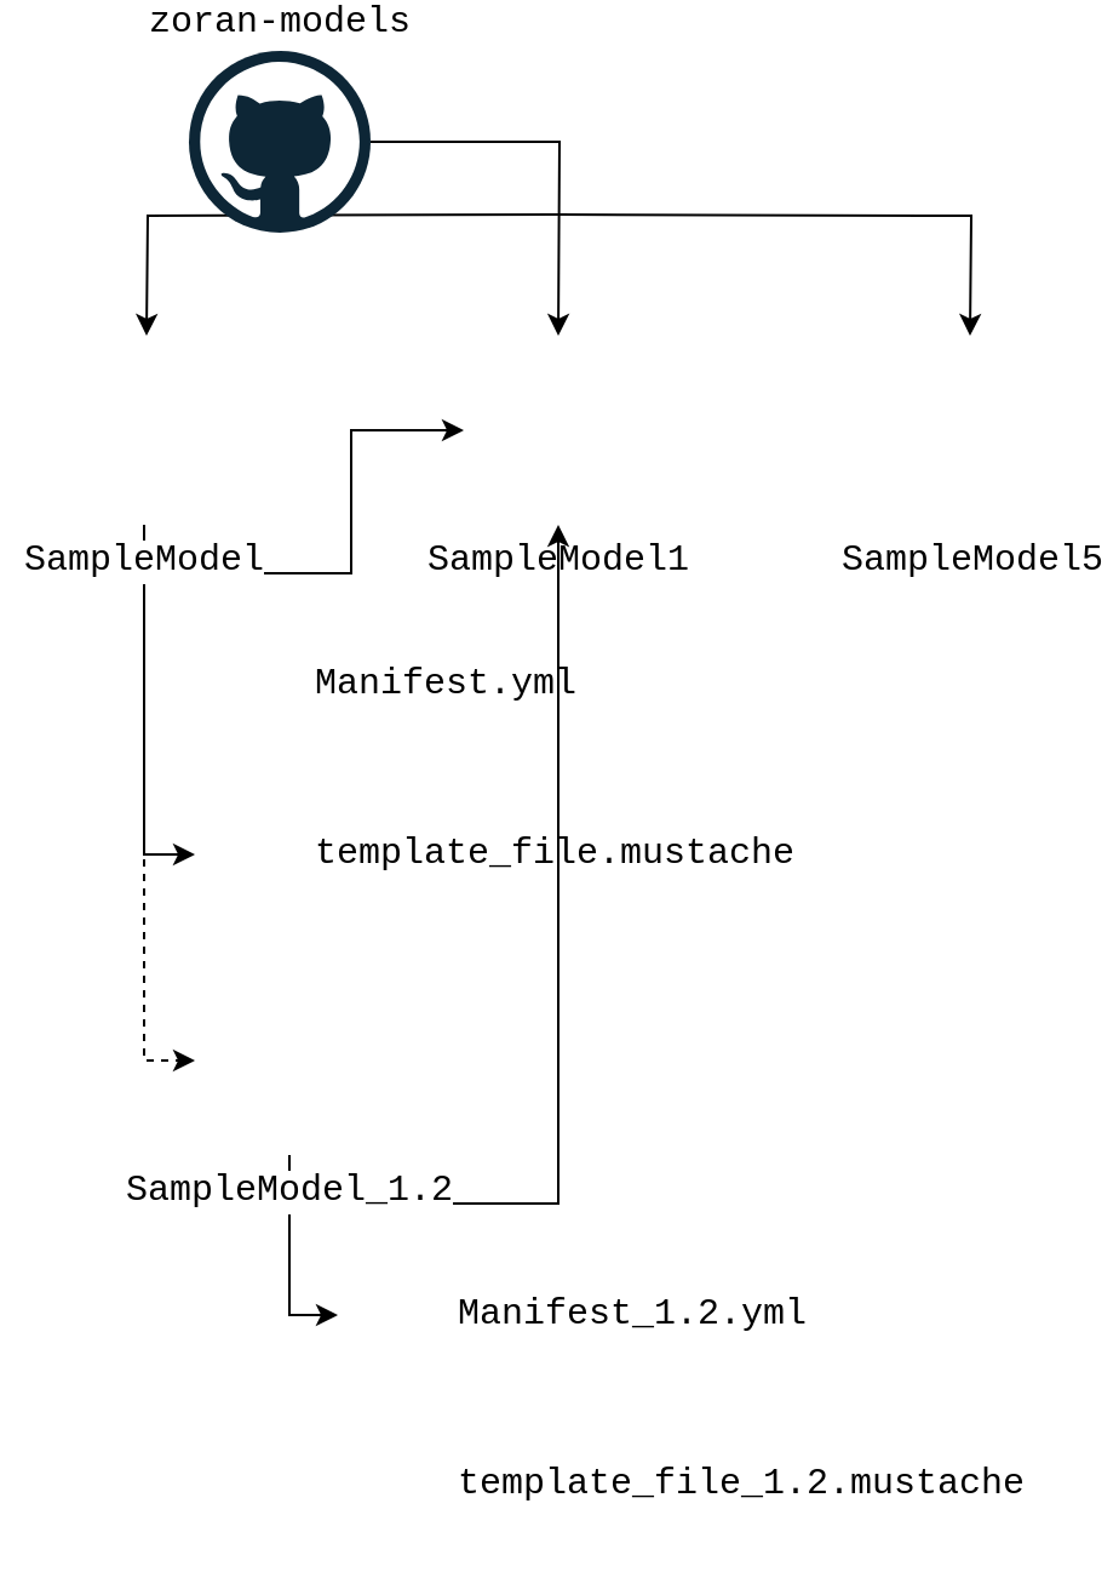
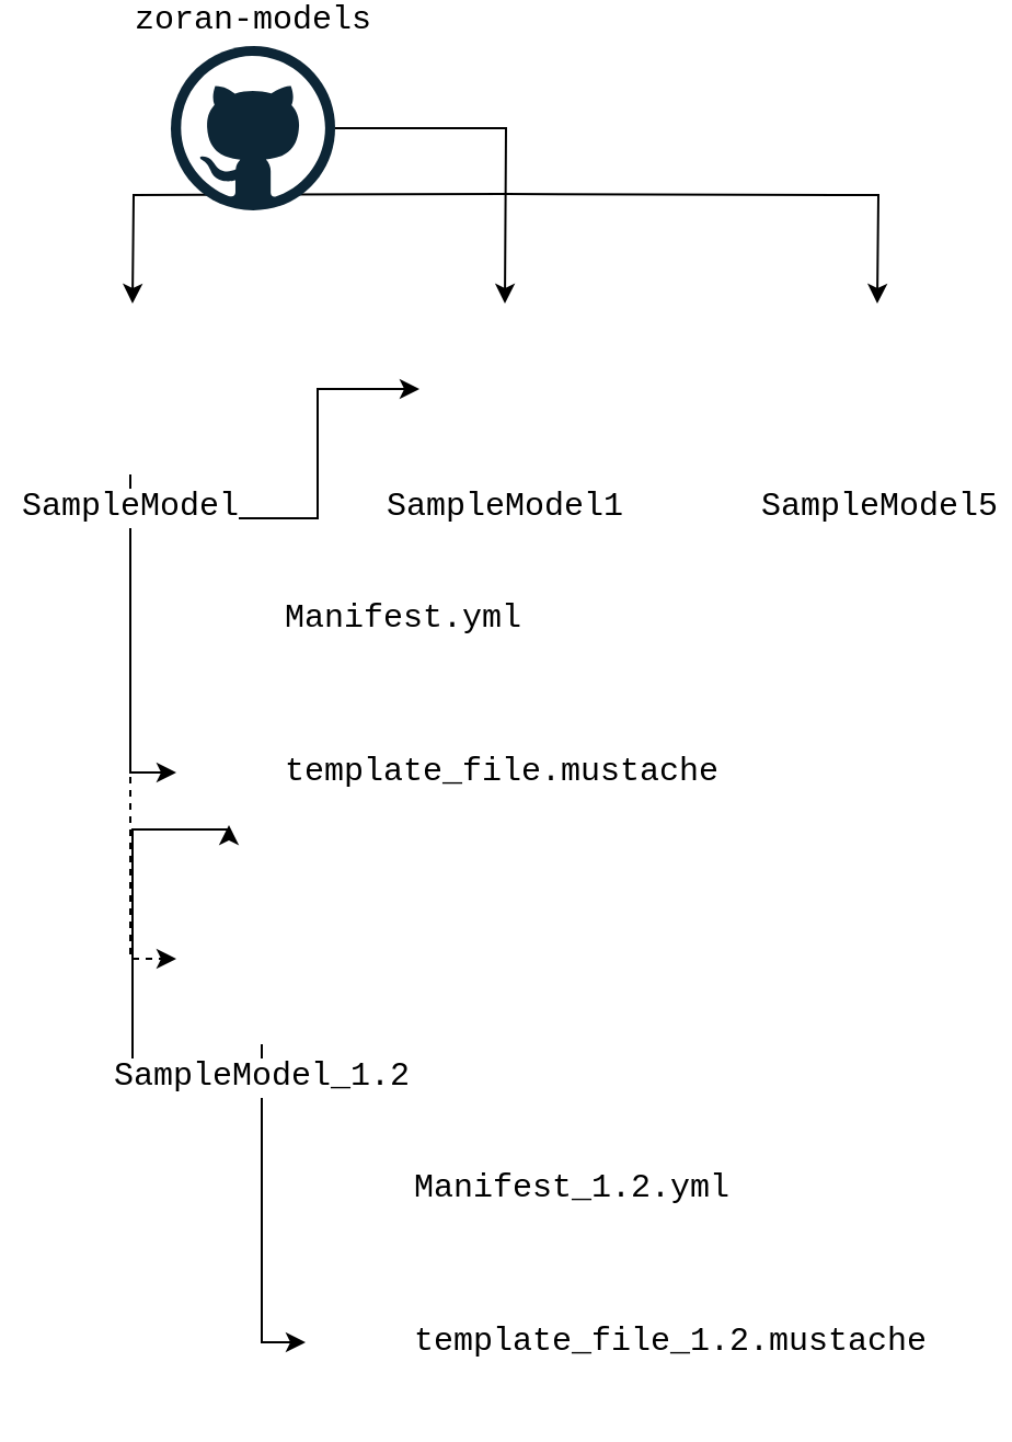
  <mxCell id="0" />
  <mxCell id="1" parent="0" />
  <mxCell id="2" style="edgeStyle=orthogonalEdgeStyle;rounded=0;orthogonalLoop=1;jettySize=auto;html=1;entryX=0.5;entryY=0;entryDx=0;entryDy=0;" edge="1" parent="1" source="5"><mxGeometry relative="1" as="geometry"><mxPoint x="230" y="138" as="targetPoint" /></mxGeometry></mxCell>
  <mxCell id="3" style="edgeStyle=orthogonalEdgeStyle;rounded=0;orthogonalLoop=1;jettySize=auto;html=1;entryX=0.5;entryY=0;entryDx=0;entryDy=0;fontFamily=Courier New;fontSize=15;" edge="1" parent="1"><mxGeometry relative="1" as="geometry"><mxPoint x="230" y="88" as="sourcePoint" /><mxPoint x="60" y="138" as="targetPoint" /></mxGeometry></mxCell>
  <mxCell id="4" style="edgeStyle=orthogonalEdgeStyle;rounded=0;orthogonalLoop=1;jettySize=auto;html=1;fontFamily=Courier New;fontSize=15;" edge="1" parent="1"><mxGeometry relative="1" as="geometry"><mxPoint x="230" y="88" as="sourcePoint" /><mxPoint x="400" y="138" as="targetPoint" /></mxGeometry></mxCell>
  <mxCell id="5" value="zoran-models" style="dashed=0;outlineConnect=0;html=1;align=center;labelPosition=center;verticalLabelPosition=top;verticalAlign=bottom;shape=mxgraph.weblogos.github;fontSize=15;fontFamily=Courier New;" vertex="1" parent="1"><mxGeometry x="77.5" y="20.5" width="75" height="75" as="geometry" /></mxCell>
  <mxCell id="6" style="edgeStyle=orthogonalEdgeStyle;rounded=0;orthogonalLoop=1;jettySize=auto;html=1;exitX=0.5;exitY=1;exitDx=0;exitDy=0;fontFamily=Courier New;fontSize=15;" edge="1" parent="1" source="9" target="10"><mxGeometry relative="1" as="geometry" /></mxCell>
  <mxCell id="7" style="edgeStyle=orthogonalEdgeStyle;rounded=0;orthogonalLoop=1;jettySize=auto;html=1;exitX=0.5;exitY=1;exitDx=0;exitDy=0;entryX=0;entryY=0.5;entryDx=0;entryDy=0;fontFamily=Courier New;fontSize=15;" edge="1" parent="1" source="9" target="13"><mxGeometry relative="1" as="geometry" /></mxCell>
  <mxCell id="8" style="edgeStyle=orthogonalEdgeStyle;rounded=0;orthogonalLoop=1;jettySize=auto;html=1;exitX=0.5;exitY=1;exitDx=0;exitDy=0;entryX=0;entryY=0.5;entryDx=0;entryDy=0;fontFamily=Courier New;fontSize=15;dashed=1;" edge="1" parent="1" source="9" target="16"><mxGeometry relative="1" as="geometry"><Array as="points"><mxPoint x="59" y="437" /></Array></mxGeometry></mxCell>
  <mxCell id="9" value="SampleModel" style="shape=image;html=1;verticalAlign=top;verticalLabelPosition=bottom;labelBackgroundColor=#ffffff;imageAspect=0;aspect=fixed;image=https://cdn3.iconfinder.com/data/icons/sympletts-free-sampler/128/folder-2-128.png;fontFamily=Courier New;fontSize=15;" vertex="1" parent="1"><mxGeometry x="20" y="138" width="78" height="78" as="geometry" /></mxCell>
  <mxCell id="10" value="SampleModel1" style="shape=image;html=1;verticalAlign=top;verticalLabelPosition=bottom;labelBackgroundColor=#ffffff;imageAspect=0;aspect=fixed;image=https://cdn3.iconfinder.com/data/icons/sympletts-free-sampler/128/folder-2-128.png;fontFamily=Courier New;fontSize=15;" vertex="1" parent="1"><mxGeometry x="191" y="138" width="78" height="78" as="geometry" /></mxCell>
  <mxCell id="11" value="SampleModel5" style="shape=image;html=1;verticalAlign=top;verticalLabelPosition=bottom;labelBackgroundColor=#ffffff;imageAspect=0;aspect=fixed;image=https://cdn3.iconfinder.com/data/icons/sympletts-free-sampler/128/folder-2-128.png;fontFamily=Courier New;fontSize=15;" vertex="1" parent="1"><mxGeometry x="362" y="138" width="78" height="78" as="geometry" /></mxCell>
  <mxCell id="12" value="Manifest.yml" style="shape=image;html=1;verticalAlign=middle;verticalLabelPosition=middle;labelBackgroundColor=#ffffff;imageAspect=0;aspect=fixed;image=https://cdn3.iconfinder.com/data/icons/brands-applications/512/File-128.png;fillColor=#000000;fontFamily=Courier New;fontSize=15;labelPosition=right;align=left;" vertex="1" parent="1"><mxGeometry x="80" y="258" width="48" height="48" as="geometry" /></mxCell>
  <mxCell id="13" value="template_file.mustache" style="shape=image;html=1;verticalAlign=middle;verticalLabelPosition=middle;labelBackgroundColor=#ffffff;imageAspect=0;aspect=fixed;image=https://cdn3.iconfinder.com/data/icons/brands-applications/512/File-128.png;fillColor=#000000;fontFamily=Courier New;fontSize=15;labelPosition=right;align=left;" vertex="1" parent="1"><mxGeometry x="80" y="328" width="48" height="48" as="geometry" /></mxCell>
- <mxCell id="14" style="edgeStyle=orthogonalEdgeStyle;rounded=0;orthogonalLoop=1;jettySize=auto;html=1;exitX=0.5;exitY=1;exitDx=0;exitDy=0;entryX=0;entryY=0.5;entryDx=0;entryDy=0;fontFamily=Courier New;fontSize=15;" edge="1" parent="1" source="16" target="17"><mxGeometry relative="1" as="geometry" /></mxCell>
- <mxCell id="15" style="edgeStyle=orthogonalEdgeStyle;rounded=0;orthogonalLoop=1;jettySize=auto;html=1;exitX=0.5;exitY=1;exitDx=0;exitDy=0;fontFamily=Courier New;fontSize=15;" edge="1" parent="1" source="16" target="10"><mxGeometry relative="1" as="geometry" /></mxCell>
+ <mxCell id="14" style="edgeStyle=orthogonalEdgeStyle;rounded=0;orthogonalLoop=1;jettySize=auto;html=1;exitX=0.5;exitY=1;exitDx=0;exitDy=0;fontFamily=Courier New;fontSize=15;" edge="1" parent="1" source="16" target="13"><mxGeometry relative="1" as="geometry" /></mxCell>
+ <mxCell id="15" style="edgeStyle=orthogonalEdgeStyle;rounded=0;orthogonalLoop=1;jettySize=auto;html=1;exitX=0.5;exitY=1;exitDx=0;exitDy=0;entryX=0;entryY=0.5;entryDx=0;entryDy=0;fontFamily=Courier New;fontSize=15;" edge="1" parent="1" source="16" target="18"><mxGeometry relative="1" as="geometry" /></mxCell>
  <mxCell id="16" value="SampleModel_1.2" style="shape=image;html=1;verticalAlign=top;verticalLabelPosition=bottom;labelBackgroundColor=#ffffff;imageAspect=0;aspect=fixed;image=https://cdn3.iconfinder.com/data/icons/sympletts-free-sampler/128/folder-2-128.png;fontFamily=Courier New;fontSize=15;" vertex="1" parent="1"><mxGeometry x="80" y="398" width="78" height="78" as="geometry" /></mxCell>
  <mxCell id="17" value="Manifest_1.2.yml" style="shape=image;html=1;verticalAlign=middle;verticalLabelPosition=middle;labelBackgroundColor=#ffffff;imageAspect=0;aspect=fixed;image=https://cdn3.iconfinder.com/data/icons/brands-applications/512/File-128.png;fillColor=#000000;fontFamily=Courier New;fontSize=15;labelPosition=right;align=left;" vertex="1" parent="1"><mxGeometry x="139" y="518" width="48" height="48" as="geometry" /></mxCell>
  <mxCell id="18" value="template_file_1.2.mustache" style="shape=image;html=1;verticalAlign=middle;verticalLabelPosition=middle;labelBackgroundColor=#ffffff;imageAspect=0;aspect=fixed;image=https://cdn3.iconfinder.com/data/icons/brands-applications/512/File-128.png;fillColor=#000000;fontFamily=Courier New;fontSize=15;labelPosition=right;align=left;" vertex="1" parent="1"><mxGeometry x="139" y="588" width="48" height="48" as="geometry" /></mxCell>
